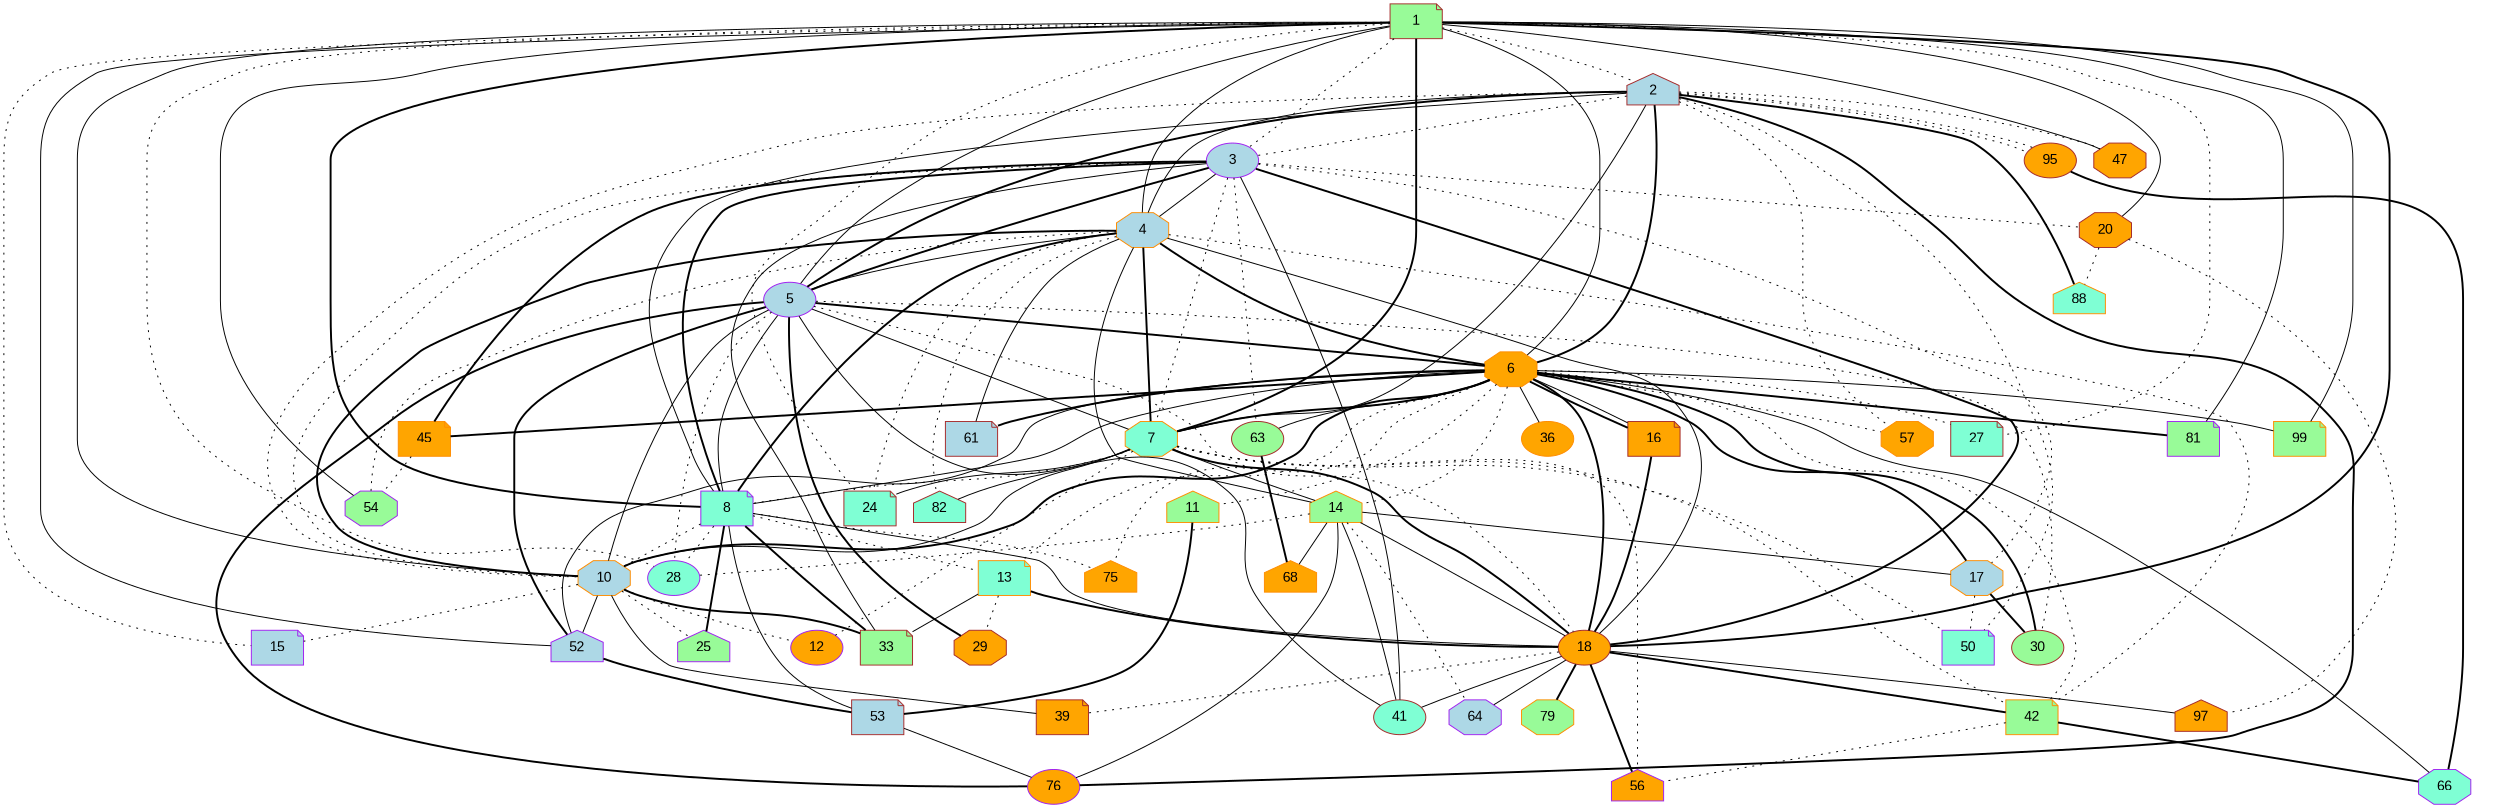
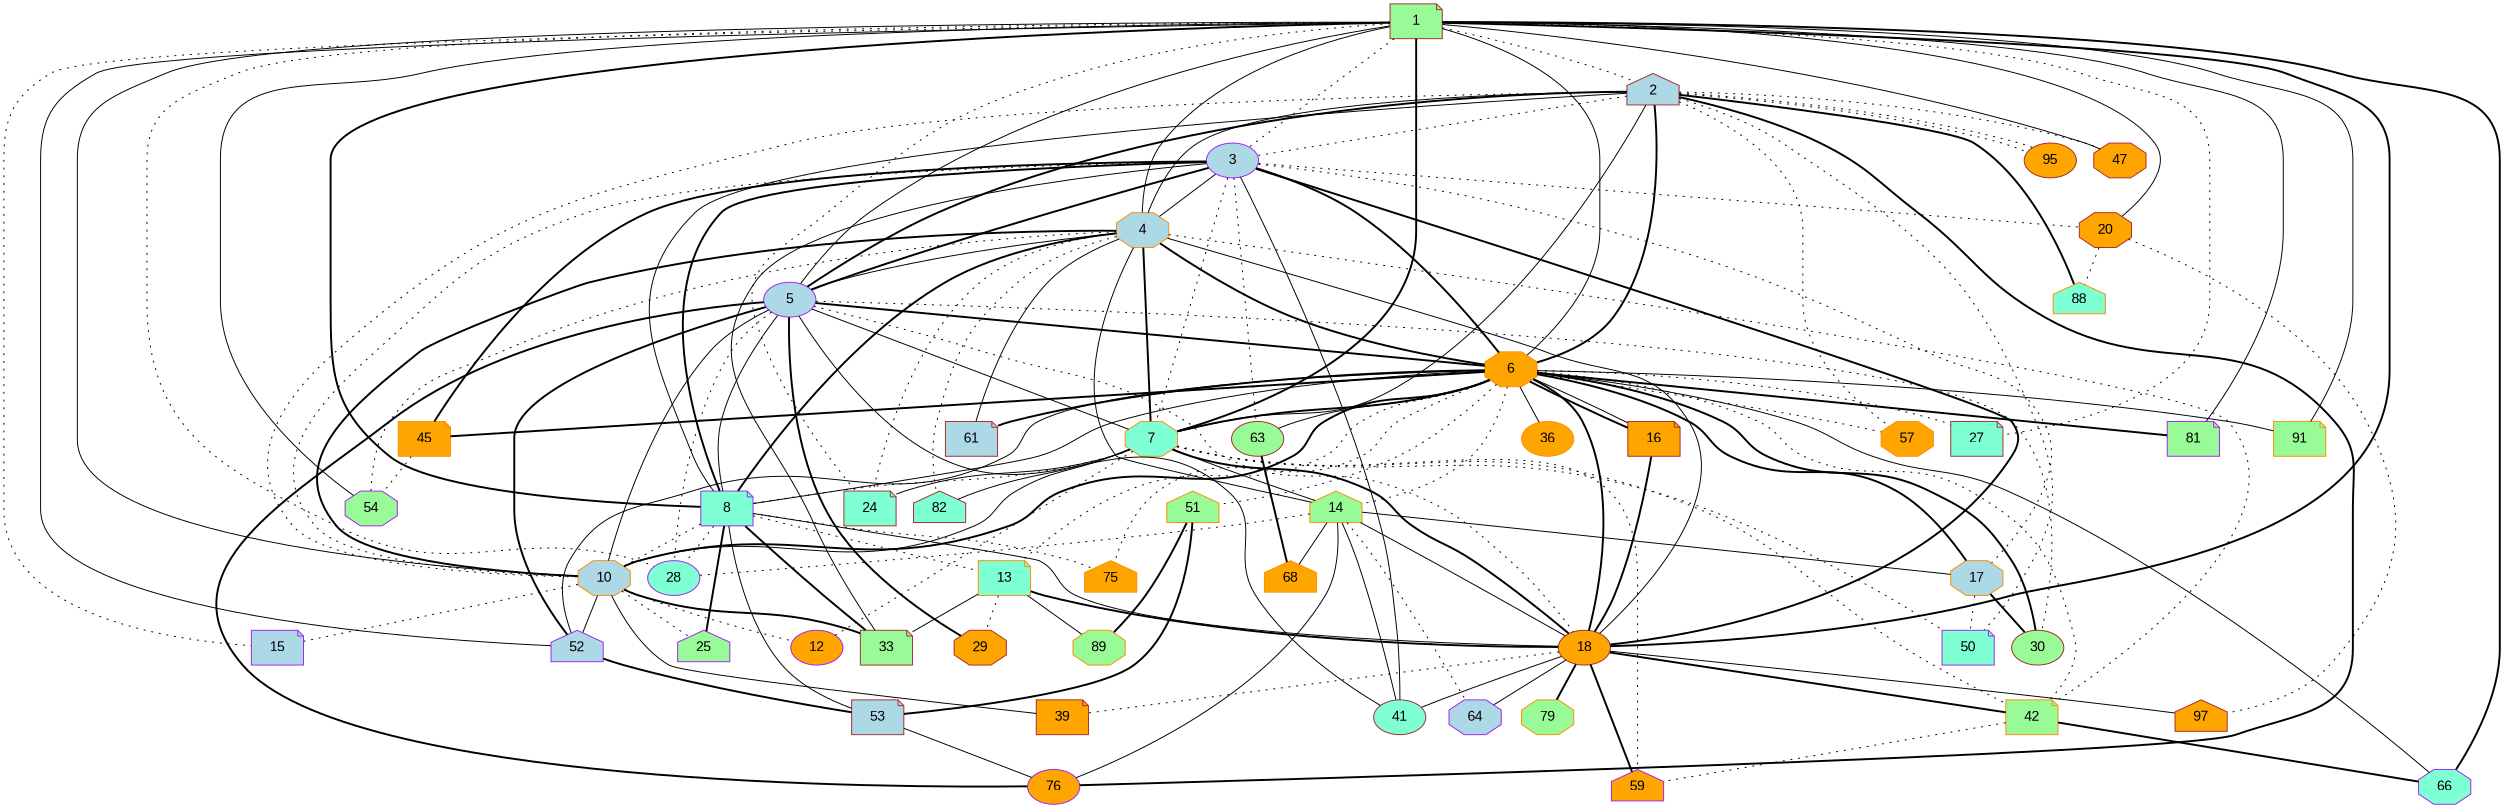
  graph {
    fontname="Liberation Sans"
    node [color=brown fillcolor=orange fontname="Liberation Sans" shape=note style=filled]
    edge [fontname="Liberation Sans" style=dotted]
    1 [fillcolor=palegreen]
    2 [fillcolor=lightblue shape=house]
    3 [color=purple fillcolor=lightblue shape=ellipse super="+103"]
    4 [color=darkorange fillcolor=lightblue shape=octagon super="+58+60"]
    5 [color=purple fillcolor=lightblue shape=ellipse super="+26+80"]
    6 [color=darkorange shape=octagon super="+43+21+9"]
    7 [color=darkorange fillcolor=aquamarine shape=octagon super="+31+78"]
    8 [color=purple fillcolor=aquamarine super="+62+48"]
    10 [color=darkorange fillcolor=lightblue shape=octagon]
    15 [color=purple fillcolor=lightblue]
    18 [shape=ellipse super="+22+46+38"]
    20 [shape=octagon]
    24 [fillcolor=aquamarine super="+104"]
    27 [fillcolor=aquamarine]
    28 [color=purple fillcolor=aquamarine shape=ellipse super="+49"]
    47 [shape=octagon]
    52 [color=purple fillcolor=lightblue shape=house super="+101+105+55"]
    54 [color=purple fillcolor=palegreen shape=octagon super="+106"]
    66 [color=purple fillcolor=aquamarine shape=octagon super="+83"]
    81 [color=purple fillcolor=palegreen]
-   99 [color=darkorange fillcolor=palegreen]
+   99 [color=darkorange fillcolor=palegreen label=91]
    50 [color=purple fillcolor=aquamarine super="+51"]
    57 [color=darkorange shape=octagon]
    76 [color=purple shape=ellipse super="+96"]
    88 [color=darkorange fillcolor=aquamarine shape=house]
    95 [shape=ellipse]
    17 [color=darkorange fillcolor=lightblue shape=octagon super="+77"]
    33 [fillcolor=palegreen super="+84+40"]
    41 [fillcolor=aquamarine shape=ellipse super="+71"]
    45 [color=darkorange]
    63 [fillcolor=palegreen shape=ellipse]
    14 [color=darkorange fillcolor=palegreen shape=house super="+93+19+35+67"]
    n33 [color=darkorange fillcolor=palegreen label=42 super="+34"]
    61 [fillcolor=lightblue]
    82 [fillcolor=aquamarine shape=house]
    29 [shape=octagon]
    30 [fillcolor=palegreen shape=ellipse]
-   11 [color=darkorange fillcolor=palegreen shape=house]
+   11 [color=darkorange fillcolor=palegreen shape=house label=51]
    13 [color=darkorange fillcolor=aquamarine]
    16
    36 [color=darkorange shape=ellipse]
    75 [color=darkorange shape=house]
    12 [color=purple shape=ellipse]
-   56 [color=purple shape=house]
+   56 [color=purple shape=house label=59]
    25 [color=purple fillcolor=palegreen shape=house]
    53 [fillcolor=lightblue super="+59"]
    39
    79 [color=darkorange fillcolor=palegreen shape=octagon]
    64 [color=purple fillcolor=lightblue shape=octagon]
    97 [shape=house]
    68 [color=darkorange shape=house]
+   89 [color=darkorange fillcolor=palegreen shape=octagon]
    1 -- 2
    1 -- 3
    1 -- 4 [style=solid]
    1 -- 5 [style=solid]
    1 -- 6 [style=solid weight=2]
    1 -- 7 [style=bold weight=3]
    1 -- 8 [style=bold]
    1 -- 10 [style=solid]
    1 -- 15
    1 -- 18 [style=bold weight=2]
    1 -- 20 [style=solid]
    1 -- 24
    1 -- 27
    1 -- 28
    1 -- 47 [style=solid]
    1 -- 52 [style=solid]
    1 -- 54 [style=solid]
-   95 -- 66 [style=bold]
+   1 -- 66 [style=bold]
    1 -- 81 [style=solid]
    1 -- 99 [style=solid]
    2 -- 3
    2 -- 4 [style=solid]
    2 -- 5 [style=bold]
    2 -- 6 [style=bold weight=3]
    2 -- 7 [style=solid weight=2]
    2 -- 8 [style=solid weight=2]
    2 -- 10
    2 -- 47
    2 -- 50
    2 -- 57
    2 -- 76 [style=bold]
    2 -- 88 [style=bold]
    2 -- 95
    2 -- 95
    3 -- 4 [style=solid weight=2]
    3 -- 5 [style=bold]
+   3 -- 6 [style=bold weight=2]
    3 -- 7
    3 -- 8 [style=bold weight=2]
    3 -- 10
    3 -- 18 [style=bold]
    3 -- 20
    3 -- 17
    3 -- 33 [style=solid]
    3 -- 41 [style=solid]
    3 -- 45 [style=bold]
    3 -- 63
    4 -- 5 [style=solid weight=2]
    4 -- 6 [style=bold weight=6]
    4 -- 7 [style=bold weight=2]
    4 -- 8 [style=bold]
    4 -- 10 [style=bold]
    4 -- 18 [style=solid weight=2]
    4 -- 24
    4 -- 54
    4 -- 14 [style=solid weight=2]
    4 -- n33
    4 -- 61 [style=solid]
    4 -- 82
    5 -- 6 [style=bold weight=2]
    5 -- 7 [style=solid]
    5 -- 8 [style=solid weight=2]
    5 -- 10 [style=solid]
    5 -- 18
    5 -- 28
    5 -- 52 [style=bold]
    5 -- 76 [style=bold]
    5 -- 41 [style=solid]
    5 -- 29 [style=bold]
    5 -- 30
    6 -- 7 [style=bold weight=4]
    6 -- 8 [style=solid weight=3]
    6 -- 10 [style=bold weight=2]
    6 -- 18 [style=bold]
    6 -- 27
    6 -- 52 [style=solid]
    6 -- 66 [style=solid]
    6 -- 81 [style=bold]
    6 -- 99 [style=solid]
    6 -- 57
    6 -- 17 [style=bold]
    6 -- 45 [style=bold]
    6 -- 63 [style=solid]
    6 -- 14
    6 -- n33
    6 -- 61 [style=bold]
    6 -- 30 [style=bold]
    6 -- 11 [weight=2]
    6 -- 13
    6 -- 16 [style=bold]
    6 -- 16 [style=solid]
    6 -- 36 [style=solid weight=2]
    6 -- 75
    7 -- 8 [weight=2]
    7 -- 10 [style=solid weight=2]
    7 -- 18 [style=bold]
    7 -- 24 [style=solid]
    7 -- 50
    7 -- 14 [style=solid]
    7 -- n33
    7 -- 82 [style=solid]
    7 -- 12
    7 -- 56
    8 -- 10
    8 -- 18 [style=solid]
    8 -- 28
    8 -- 33 [style=bold]
    8 -- 13
    8 -- 75
    8 -- 25 [style=bold]
    8 -- 53 [style=solid]
    10 -- 15
    10 -- 52 [style=solid weight=2]
    10 -- 33 [style=bold]
    10 -- 12
    10 -- 25
    10 -- 39 [style=solid]
    18 -- 41 [style=solid]
    18 -- n33 [style=bold]
    18 -- 56 [style=bold]
    18 -- 39
    18 -- 79 [style=bold]
    18 -- 64 [style=solid]
    18 -- 97 [style=solid]
    20 -- 88
    20 -- 97
    52 -- 53 [style=bold]
    17 -- 50
    17 -- 30 [style=bold]
    45 -- 54
    63 -- 68 [style=bold]
    14 -- 18 [style=solid]
    14 -- 28
    14 -- 76 [style=solid]
    14 -- 17 [style=solid]
    14 -- 41 [style=solid]
    14 -- 64
    14 -- 68 [style=solid]
    n33 -- 66 [style=bold]
    n33 -- 56
    11 -- 53 [style=bold]
+   11 -- 89 [style=bold]
    13 -- 18 [style=bold]
    13 -- 33 [style=solid]
    13 -- 29
+   13 -- 89 [style=solid]
    16 -- 18 [style=bold]
    53 -- 76 [style=solid]
  }
